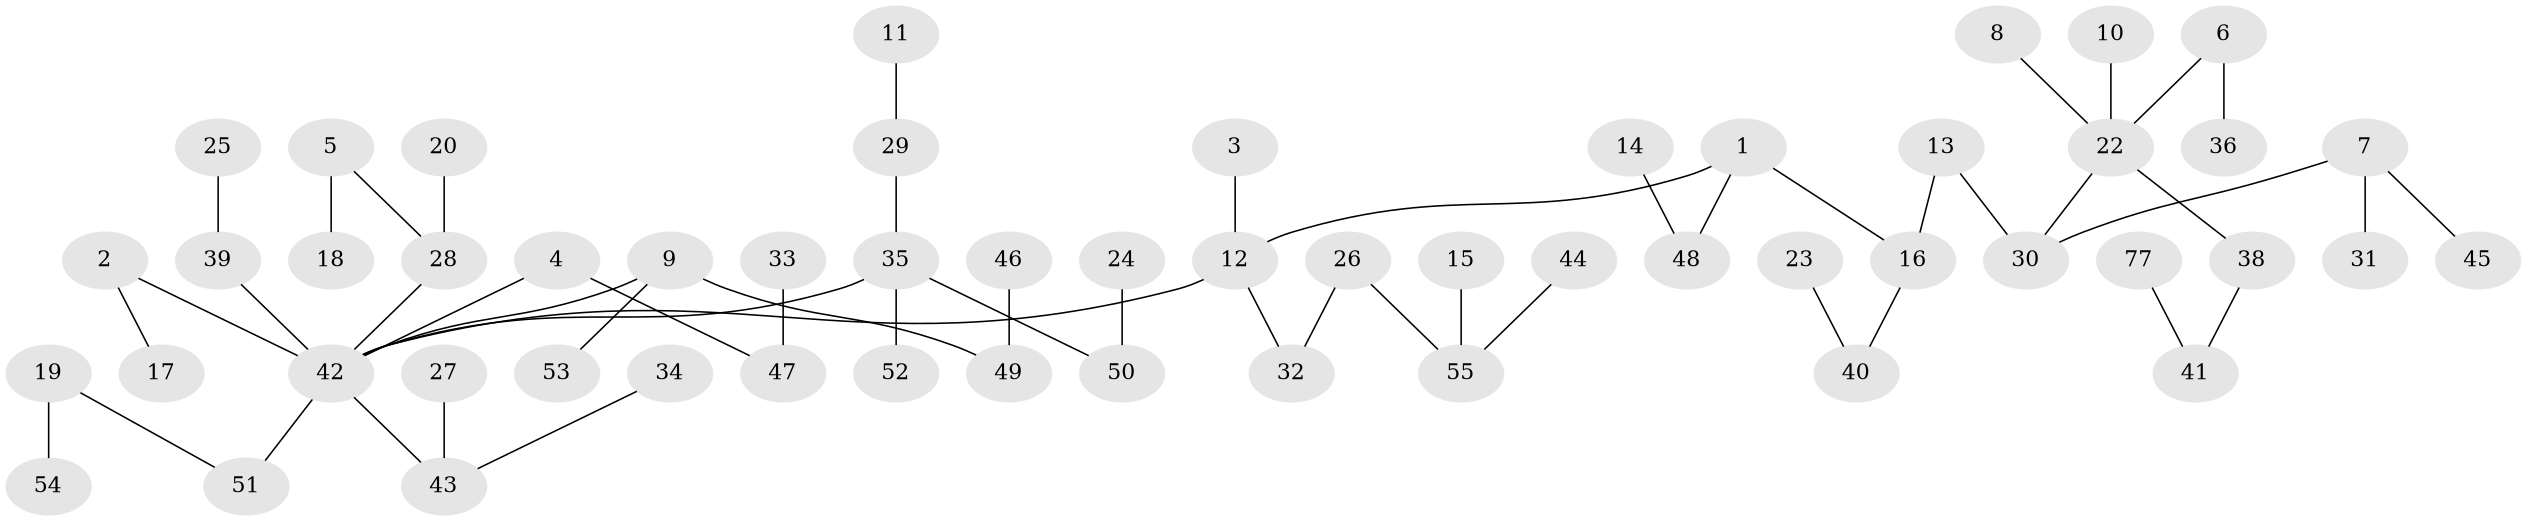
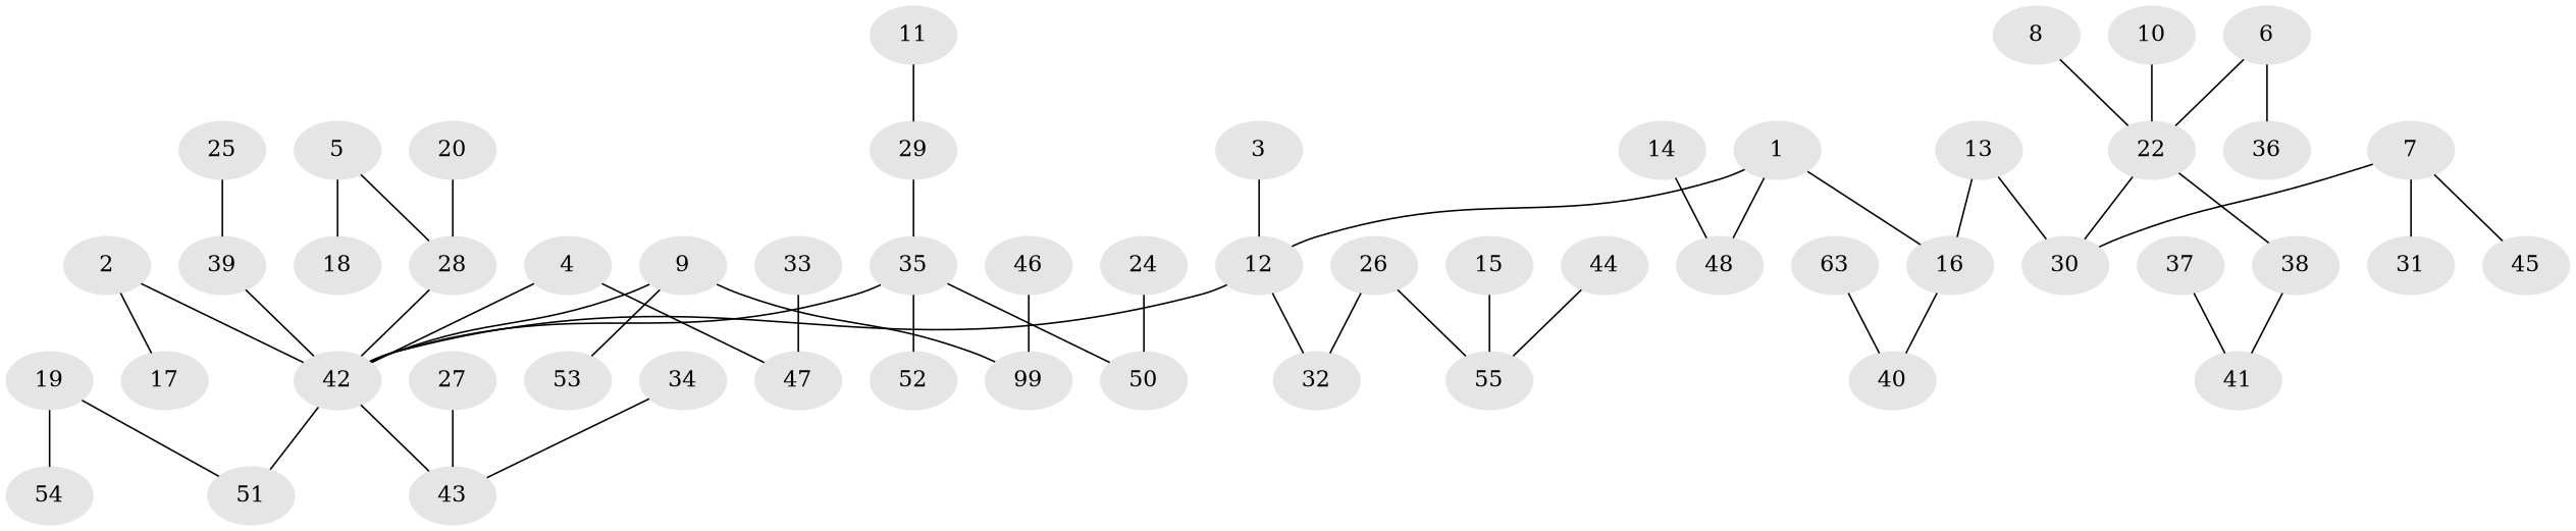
  graph {
    node [color=gray90 style=filled]
    edge [weight=1.0]
    1
    12
    16
    48
    42
    32
    40
    2
    17
    51
    43
    3
    4
    47
    5
    18
    28
    6
    22
    36
    30
    38
    7
    31
    45
    8
    9
-   49
+   49 [label=99]
    53
    10
    11
    29
    35
    13
    14
    15
    55
    19
    54
    20
    41
-   23
+   23 [label=63]
    24
    50
    25
    39
    26
    27
    52
    33
    34
-   37 [label=77]
+   37
    44
    46
    1 -- 12
    1 -- 16
    1 -- 48
    12 -- 42
    12 -- 32
    16 -- 40
    42 -- 51
    42 -- 43
    2 -- 42
    2 -- 17
    3 -- 12
    4 -- 42
    4 -- 47
    5 -- 18
    5 -- 28
    28 -- 42
    6 -- 22
    6 -- 36
    22 -- 30
    22 -- 38
    38 -- 41
    7 -- 30
    7 -- 31
    7 -- 45
    8 -- 22
    9 -- 42
    9 -- 49
    9 -- 53
    10 -- 22
    11 -- 29
    29 -- 35
    35 -- 42
    35 -- 50
    35 -- 52
    13 -- 16
    13 -- 30
    14 -- 48
    15 -- 55
    19 -- 51
    19 -- 54
    20 -- 28
    23 -- 40
    24 -- 50
    25 -- 39
    39 -- 42
    26 -- 32
    26 -- 55
    27 -- 43
    33 -- 47
    34 -- 43
    37 -- 41
    44 -- 55
    46 -- 49
  }
